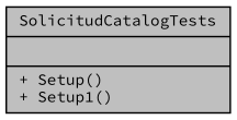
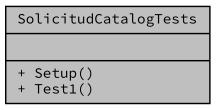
  digraph {
    fontname="Source Code Pro"
-   n1 [color=black fillcolor=grey75 fontcolor=black fontname="Source Code Pro" fontsize=10 height=0.2 label="{SolicitudCatalogTests\n||+ Setup()\l+ Setup1()\l}" shape=record style=filled width=0.4]
+   n1 [color=black fillcolor=grey75 fontcolor=black fontname="Source Code Pro" fontsize=10 height=0.2 label="{SolicitudCatalogTests\n||+ Setup()\l+ Test1()\l}" shape=record style=filled width=0.4]
  }
